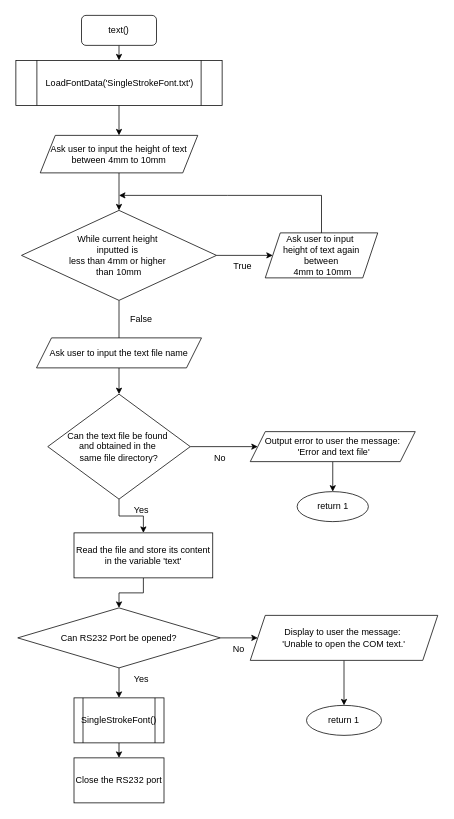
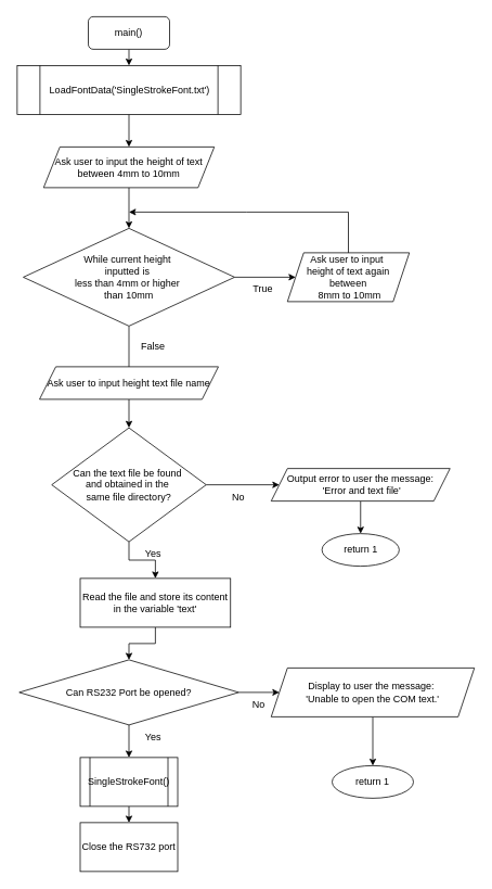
  <mxCell id="0" />
  <mxCell id="1" parent="0" />
  <mxCell id="2" style="edgeStyle=orthogonalEdgeStyle;rounded=0;orthogonalLoop=1;jettySize=auto;html=1;exitX=0.5;exitY=1;exitDx=0;exitDy=0;entryX=0.5;entryY=0;entryDx=0;entryDy=0;" edge="1" parent="1" source="3" target="5"><mxGeometry relative="1" as="geometry" /></mxCell>
- <mxCell id="3" value="text()" style="rounded=1;whiteSpace=wrap;html=1;" vertex="1" parent="1"><mxGeometry x="108" y="20" width="100" height="40" as="geometry" /></mxCell>
+ <mxCell id="3" value="main()" style="rounded=1;whiteSpace=wrap;html=1;" vertex="1" parent="1"><mxGeometry x="108" y="20" width="100" height="40" as="geometry" /></mxCell>
  <mxCell id="4" style="edgeStyle=orthogonalEdgeStyle;rounded=0;orthogonalLoop=1;jettySize=auto;html=1;exitX=0.5;exitY=1;exitDx=0;exitDy=0;entryX=0.5;entryY=0;entryDx=0;entryDy=0;" edge="1" parent="1" source="5" target="13"><mxGeometry relative="1" as="geometry" /></mxCell>
  <mxCell id="5" value="LoadFontData('SingleStrokeFont.txt')" style="shape=process;whiteSpace=wrap;html=1;backgroundOutline=1;" vertex="1" parent="1"><mxGeometry x="20.5" y="80" width="275" height="60" as="geometry" /></mxCell>
  <mxCell id="6" style="edgeStyle=orthogonalEdgeStyle;rounded=0;orthogonalLoop=1;jettySize=auto;html=1;exitX=0.5;exitY=1;exitDx=0;exitDy=0;entryX=0.5;entryY=0;entryDx=0;entryDy=0;" edge="1" parent="1" source="7" target="16"><mxGeometry relative="1" as="geometry" /></mxCell>
- <mxCell id="7" value="Ask user to input the text file name" style="shape=parallelogram;perimeter=parallelogramPerimeter;whiteSpace=wrap;html=1;fixedSize=1;" vertex="1" parent="1"><mxGeometry x="48" y="450" width="220" height="40" as="geometry" /></mxCell>
- <mxCell id="8" value="Ask user to input&amp;nbsp;&lt;div&gt;height&amp;nbsp;&lt;span style=&quot;background-color: initial;&quot;&gt;of text again between&lt;/span&gt;&lt;/div&gt;&lt;div&gt;&lt;span style=&quot;background-color: initial;&quot;&gt;&amp;nbsp;4mm to 10mm&lt;/span&gt;&lt;/div&gt;" style="shape=parallelogram;perimeter=parallelogramPerimeter;whiteSpace=wrap;html=1;fixedSize=1;" vertex="1" parent="1"><mxGeometry x="353" y="310" width="150" height="60" as="geometry" /></mxCell>
+ <mxCell id="7" value="Ask user to input height text file name" style="shape=parallelogram;perimeter=parallelogramPerimeter;whiteSpace=wrap;html=1;fixedSize=1;" vertex="1" parent="1"><mxGeometry x="48" y="450" width="220" height="40" as="geometry" /></mxCell>
+ <mxCell id="8" value="Ask user to input&amp;nbsp;&lt;div&gt;height&amp;nbsp;&lt;span style=&quot;background-color: initial;&quot;&gt;of text again between&lt;/span&gt;&lt;/div&gt;&lt;div&gt;&lt;span style=&quot;background-color: initial;&quot;&gt;&amp;nbsp;8mm to 10mm&lt;/span&gt;&lt;/div&gt;" style="shape=parallelogram;perimeter=parallelogramPerimeter;whiteSpace=wrap;html=1;fixedSize=1;" vertex="1" parent="1"><mxGeometry x="353" y="310" width="150" height="60" as="geometry" /></mxCell>
  <mxCell id="9" style="edgeStyle=orthogonalEdgeStyle;rounded=0;orthogonalLoop=1;jettySize=auto;html=1;exitX=1;exitY=0.5;exitDx=0;exitDy=0;" edge="1" parent="1" source="11" target="8"><mxGeometry relative="1" as="geometry" /></mxCell>
  <mxCell id="10" style="edgeStyle=orthogonalEdgeStyle;rounded=0;orthogonalLoop=1;jettySize=auto;html=1;exitX=0.5;exitY=1;exitDx=0;exitDy=0;entryX=0.5;entryY=0;entryDx=0;entryDy=0;endArrow=none;" edge="1" parent="1" source="11" target="7"><mxGeometry relative="1" as="geometry" /></mxCell>
  <mxCell id="11" value="While current height&amp;nbsp;&lt;div&gt;inputted is&amp;nbsp;&lt;div&gt;less than 4mm or higher&amp;nbsp;&lt;/div&gt;&lt;div&gt;than 10mm&lt;/div&gt;&lt;/div&gt;" style="rhombus;whiteSpace=wrap;html=1;" vertex="1" parent="1"><mxGeometry x="28" y="280" width="260" height="120" as="geometry" /></mxCell>
  <mxCell id="12" style="edgeStyle=orthogonalEdgeStyle;rounded=0;orthogonalLoop=1;jettySize=auto;html=1;exitX=0.5;exitY=1;exitDx=0;exitDy=0;entryX=0.5;entryY=0;entryDx=0;entryDy=0;" edge="1" parent="1" source="13" target="11"><mxGeometry relative="1" as="geometry" /></mxCell>
  <mxCell id="13" value="Ask user to input the&amp;nbsp;&lt;span style=&quot;background-color: initial;&quot;&gt;height&amp;nbsp;&lt;/span&gt;&lt;span style=&quot;background-color: initial;&quot;&gt;of text between&amp;nbsp;&lt;/span&gt;&lt;span style=&quot;background-color: initial;&quot;&gt;4mm to 10mm&lt;/span&gt;" style="shape=parallelogram;perimeter=parallelogramPerimeter;whiteSpace=wrap;html=1;fixedSize=1;" vertex="1" parent="1"><mxGeometry x="53" y="180" width="210" height="50" as="geometry" /></mxCell>
  <mxCell id="14" style="edgeStyle=orthogonalEdgeStyle;rounded=0;orthogonalLoop=1;jettySize=auto;html=1;exitX=0.5;exitY=1;exitDx=0;exitDy=0;entryX=0.5;entryY=0;entryDx=0;entryDy=0;" edge="1" parent="1" source="16" target="18"><mxGeometry relative="1" as="geometry" /></mxCell>
  <mxCell id="15" style="edgeStyle=orthogonalEdgeStyle;rounded=0;orthogonalLoop=1;jettySize=auto;html=1;exitX=1;exitY=0.5;exitDx=0;exitDy=0;entryX=0;entryY=0.5;entryDx=0;entryDy=0;" edge="1" parent="1" source="16" target="29"><mxGeometry relative="1" as="geometry" /></mxCell>
  <mxCell id="16" value="Can the text file be found&amp;nbsp;&lt;div&gt;and obtained in the&amp;nbsp;&lt;div&gt;same file directory?&lt;/div&gt;&lt;/div&gt;" style="rhombus;whiteSpace=wrap;html=1;" vertex="1" parent="1"><mxGeometry x="63" y="525" width="190" height="140" as="geometry" /></mxCell>
  <mxCell id="17" style="edgeStyle=orthogonalEdgeStyle;rounded=0;orthogonalLoop=1;jettySize=auto;html=1;exitX=0.5;exitY=1;exitDx=0;exitDy=0;entryX=0.5;entryY=0;entryDx=0;entryDy=0;" edge="1" parent="1" source="18" target="20"><mxGeometry relative="1" as="geometry" /></mxCell>
  <mxCell id="18" value="Read the file and store its content in the variable 'text'" style="rounded=0;whiteSpace=wrap;html=1;" vertex="1" parent="1"><mxGeometry x="98" y="710" width="185" height="60" as="geometry" /></mxCell>
  <mxCell id="19" style="edgeStyle=orthogonalEdgeStyle;rounded=0;orthogonalLoop=1;jettySize=auto;html=1;exitX=0.5;exitY=1;exitDx=0;exitDy=0;entryX=0.5;entryY=0;entryDx=0;entryDy=0;" edge="1" parent="1" source="20" target="22"><mxGeometry relative="1" as="geometry" /></mxCell>
  <mxCell id="20" value="Can RS232 Port be opened?" style="rhombus;whiteSpace=wrap;html=1;" vertex="1" parent="1"><mxGeometry x="23" y="810" width="270" height="80" as="geometry" /></mxCell>
  <mxCell id="21" style="edgeStyle=orthogonalEdgeStyle;rounded=0;orthogonalLoop=1;jettySize=auto;html=1;exitX=0.5;exitY=1;exitDx=0;exitDy=0;entryX=0.5;entryY=0;entryDx=0;entryDy=0;" edge="1" parent="1" source="22" target="23"><mxGeometry relative="1" as="geometry" /></mxCell>
  <mxCell id="22" value="SingleStrokeFont()" style="shape=process;whiteSpace=wrap;html=1;backgroundOutline=1;" vertex="1" parent="1"><mxGeometry x="98" y="930" width="120" height="60" as="geometry" /></mxCell>
- <mxCell id="23" value="Close the RS232 port" style="rounded=0;whiteSpace=wrap;html=1;" vertex="1" parent="1"><mxGeometry x="98" y="1010" width="120" height="60" as="geometry" /></mxCell>
+ <mxCell id="23" value="Close the RS732 port" style="rounded=0;whiteSpace=wrap;html=1;" vertex="1" parent="1"><mxGeometry x="98" y="1010" width="120" height="60" as="geometry" /></mxCell>
  <mxCell id="24" value="" style="endArrow=classic;html=1;rounded=0;entryX=0.5;entryY=0;entryDx=0;entryDy=0;exitX=0.5;exitY=0;exitDx=0;exitDy=0;" edge="1" parent="1" source="8"><mxGeometry width="50" height="50" relative="1" as="geometry"><mxPoint x="433" y="290" as="sourcePoint" /><mxPoint x="158" y="260" as="targetPoint" /><Array as="points"><mxPoint x="428" y="260" /><mxPoint x="303" y="260" /></Array></mxGeometry></mxCell>
  <mxCell id="25" value="True" style="text;html=1;align=center;verticalAlign=middle;whiteSpace=wrap;rounded=0;" vertex="1" parent="1"><mxGeometry x="293" y="340" width="60" height="30" as="geometry" /></mxCell>
  <mxCell id="26" value="False" style="text;html=1;align=center;verticalAlign=middle;whiteSpace=wrap;rounded=0;" vertex="1" parent="1"><mxGeometry x="158" y="410" width="60" height="30" as="geometry" /></mxCell>
  <mxCell id="27" value="Yes" style="text;html=1;align=center;verticalAlign=middle;whiteSpace=wrap;rounded=0;" vertex="1" parent="1"><mxGeometry x="158" y="665" width="60" height="30" as="geometry" /></mxCell>
  <mxCell id="28" style="edgeStyle=orthogonalEdgeStyle;rounded=0;orthogonalLoop=1;jettySize=auto;html=1;exitX=0.5;exitY=1;exitDx=0;exitDy=0;entryX=0.5;entryY=0;entryDx=0;entryDy=0;" edge="1" parent="1" source="29" target="30"><mxGeometry relative="1" as="geometry" /></mxCell>
  <mxCell id="29" value="Output error to user the message:&lt;div&gt;&amp;nbsp;'Error and text file'&lt;/div&gt;" style="shape=parallelogram;perimeter=parallelogramPerimeter;whiteSpace=wrap;html=1;fixedSize=1;" vertex="1" parent="1"><mxGeometry x="333" y="575" width="220" height="40" as="geometry" /></mxCell>
  <mxCell id="30" value="return 1" style="ellipse;whiteSpace=wrap;html=1;" vertex="1" parent="1"><mxGeometry x="395.5" y="655" width="95" height="40" as="geometry" /></mxCell>
  <mxCell id="31" value="No" style="text;html=1;align=center;verticalAlign=middle;whiteSpace=wrap;rounded=0;" vertex="1" parent="1"><mxGeometry x="263" y="595" width="60" height="30" as="geometry" /></mxCell>
  <mxCell id="32" style="edgeStyle=orthogonalEdgeStyle;rounded=0;orthogonalLoop=1;jettySize=auto;html=1;exitX=0.5;exitY=1;exitDx=0;exitDy=0;entryX=0.5;entryY=0;entryDx=0;entryDy=0;" edge="1" parent="1" source="33" target="34"><mxGeometry relative="1" as="geometry" /></mxCell>
  <mxCell id="33" value="Display to user the message:&amp;nbsp;&lt;div&gt;'Unable to open the COM text.'&lt;/div&gt;" style="shape=parallelogram;perimeter=parallelogramPerimeter;whiteSpace=wrap;html=1;fixedSize=1;" vertex="1" parent="1"><mxGeometry x="333" y="820" width="250" height="60" as="geometry" /></mxCell>
  <mxCell id="34" value="return 1" style="ellipse;whiteSpace=wrap;html=1;" vertex="1" parent="1"><mxGeometry x="408" y="940" width="100" height="40" as="geometry" /></mxCell>
  <mxCell id="35" value="" style="endArrow=classic;html=1;rounded=0;exitX=1;exitY=0.5;exitDx=0;exitDy=0;entryX=0;entryY=0.5;entryDx=0;entryDy=0;" edge="1" parent="1" source="20" target="33"><mxGeometry width="50" height="50" relative="1" as="geometry"><mxPoint x="343" y="890" as="sourcePoint" /><mxPoint x="393" y="840" as="targetPoint" /></mxGeometry></mxCell>
  <mxCell id="36" value="Yes" style="text;html=1;align=center;verticalAlign=middle;whiteSpace=wrap;rounded=0;" vertex="1" parent="1"><mxGeometry x="158" y="890" width="60" height="30" as="geometry" /></mxCell>
  <mxCell id="37" value="No" style="text;html=1;align=center;verticalAlign=middle;whiteSpace=wrap;rounded=0;" vertex="1" parent="1"><mxGeometry x="288" y="850" width="60" height="30" as="geometry" /></mxCell>
